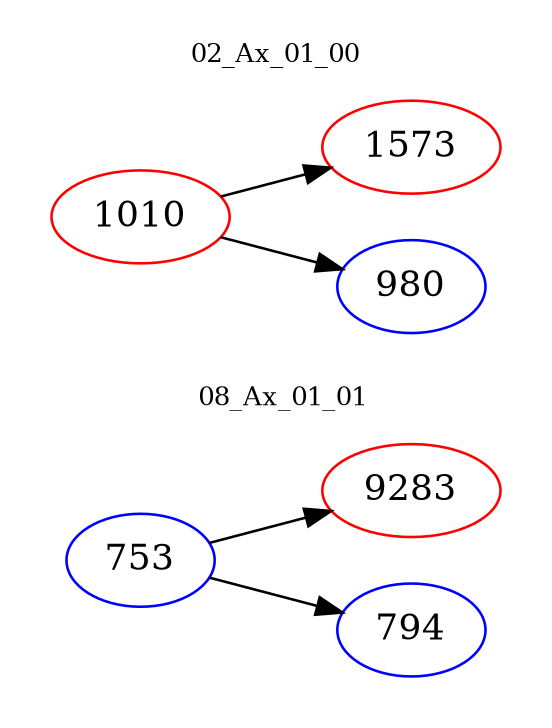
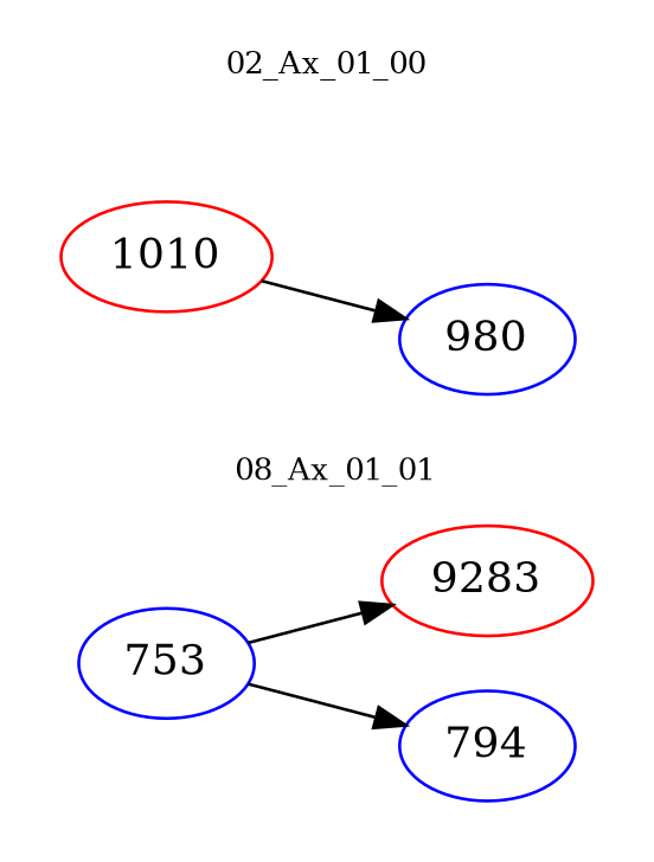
  digraph {
    rankdir=LR
    node [color=blue]
    edge [color=black]
    n1 [label=753]
    n2 [label=794]
    n3 [color=red label=9283]
    n4 [color=red label=1010]
    n5 [label=980]
-   n6 [color=red label=1573]
    subgraph cluster_1 {
      color=white
      fontsize=10
      label="08_Ax_01_01"
      n1
      n2
      n3
    }
    subgraph cluster_2 {
      color=white
      fontsize=10
      label="02_Ax_01_00"
      n4
      n5
-     n6
    }
    n1 -> n2
    n1 -> n3
    n4 -> n5
-   n4 -> n6
  }
